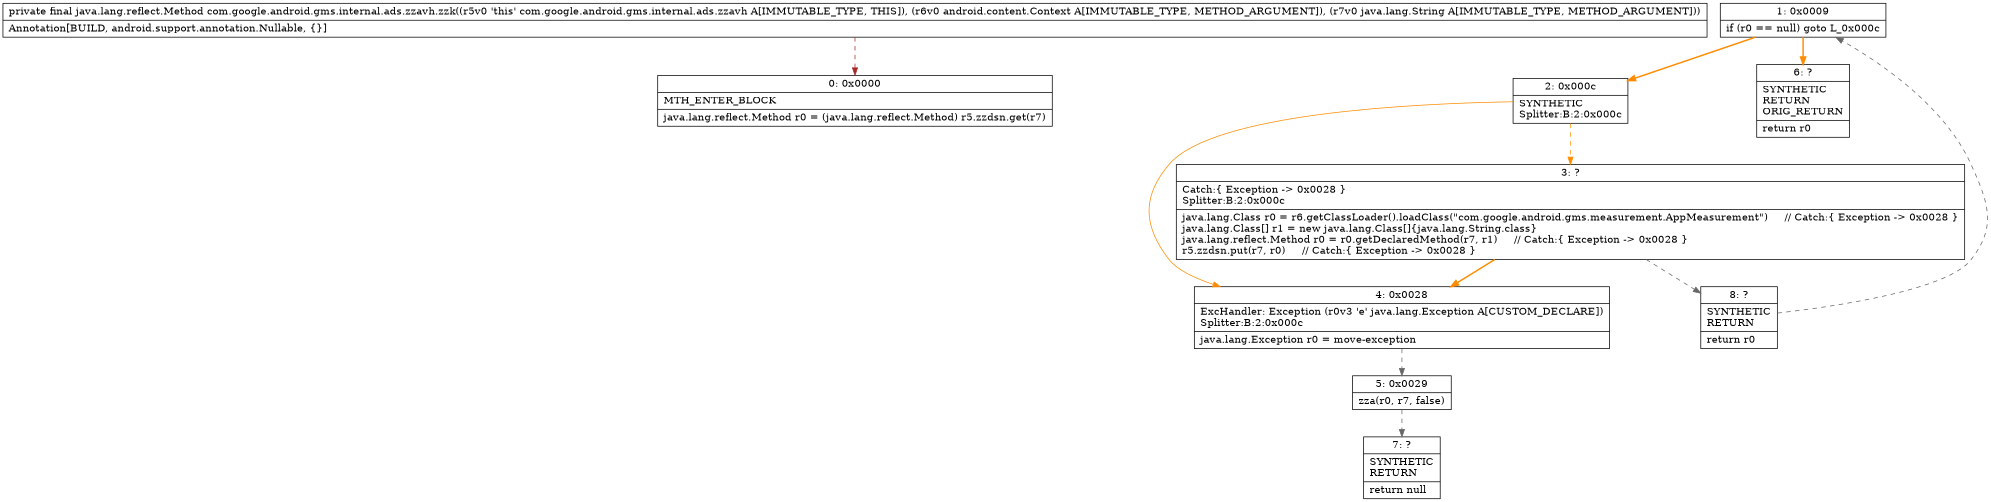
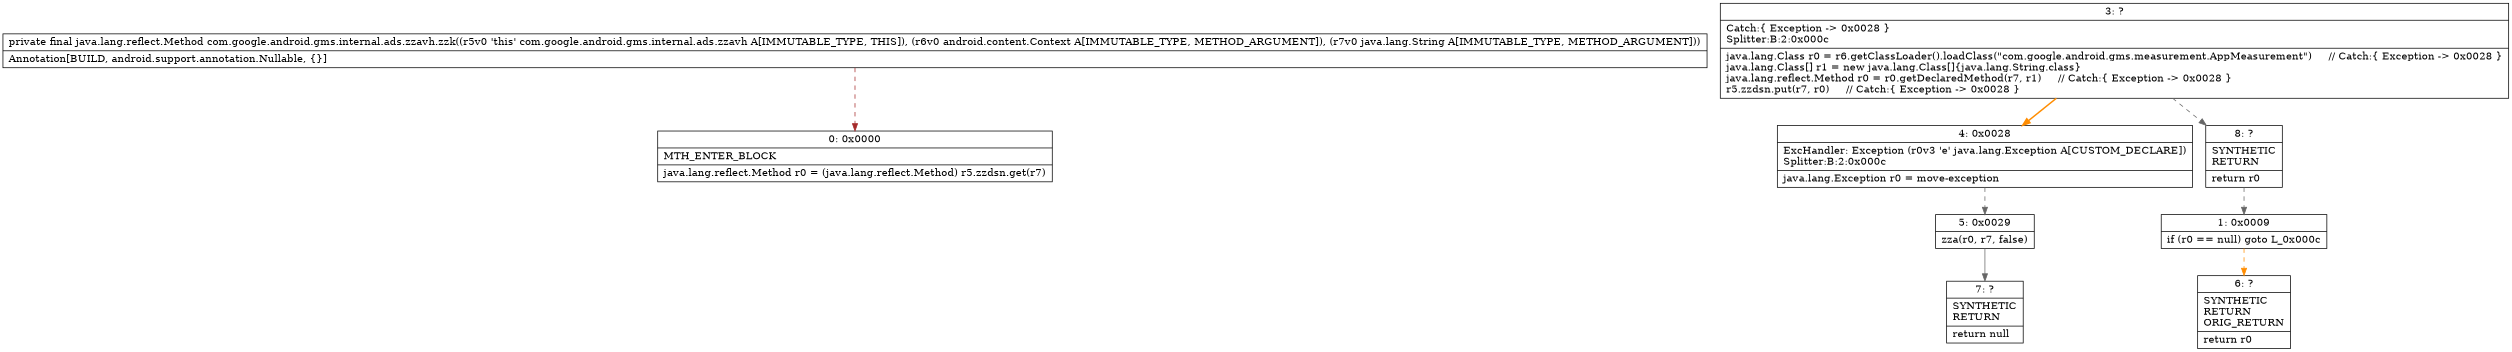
  digraph {
    node [shape=record]
    edge [color=darkorange style=dashed]
    n1 [label="{0\:\ 0x0000|MTH_ENTER_BLOCK\l|java.lang.reflect.Method r0 = (java.lang.reflect.Method) r5.zzdsn.get(r7)\l}"]
    n2 [label="{1\:\ 0x0009|if (r0 == null) goto L_0x000c\l}"]
-   n3 [label="{2\:\ 0x000c|SYNTHETIC\lSplitter:B:2:0x000c\l}"]
    n4 [label="{6\:\ ?|SYNTHETIC\lRETURN\lORIG_RETURN\l|return r0\l}"]
    n5 [label="{3\:\ ?|Catch:\{ Exception \-\> 0x0028 \}\lSplitter:B:2:0x000c\l|java.lang.Class r0 = r6.getClassLoader().loadClass(\"com.google.android.gms.measurement.AppMeasurement\")     \/\/ Catch:\{ Exception \-\> 0x0028 \}\ljava.lang.Class[] r1 = new java.lang.Class[]\{java.lang.String.class\}\ljava.lang.reflect.Method r0 = r0.getDeclaredMethod(r7, r1)     \/\/ Catch:\{ Exception \-\> 0x0028 \}\lr5.zzdsn.put(r7, r0)     \/\/ Catch:\{ Exception \-\> 0x0028 \}\l}"]
    n6 [label="{4\:\ 0x0028|ExcHandler: Exception (r0v3 'e' java.lang.Exception A[CUSTOM_DECLARE])\lSplitter:B:2:0x000c\l|java.lang.Exception r0 = move\-exception\l}"]
    n7 [label="{8\:\ ?|SYNTHETIC\lRETURN\l|return r0\l}"]
    n8 [label="{5\:\ 0x0029|zza(r0, r7, false)\l}"]
    n9 [label="{7\:\ ?|SYNTHETIC\lRETURN\l|return null\l}"]
    n10 [label="{private final java.lang.reflect.Method com.google.android.gms.internal.ads.zzavh.zzk((r5v0 'this' com.google.android.gms.internal.ads.zzavh A[IMMUTABLE_TYPE, THIS]), (r6v0 android.content.Context A[IMMUTABLE_TYPE, METHOD_ARGUMENT]), (r7v0 java.lang.String A[IMMUTABLE_TYPE, METHOD_ARGUMENT]))  | Annotation[BUILD, android.support.annotation.Nullable, \{\}]\l}"]
-   n2 -> n3 [style=bold]
-   n2 -> n4 [style=bold]
-   n3 -> n5
-   n3 -> n6 [style=solid]
+   n2 -> n4
    n5 -> n6 [style=bold]
    n5 -> n7 [color=gray40]
    n6 -> n8 [color=gray40]
    n7 -> n2 [color=gray40]
-   n8 -> n9 [color=gray40]
+   n8 -> n9 [color=gray40 style=solid]
    n10 -> n1 [color=brown]
  }
